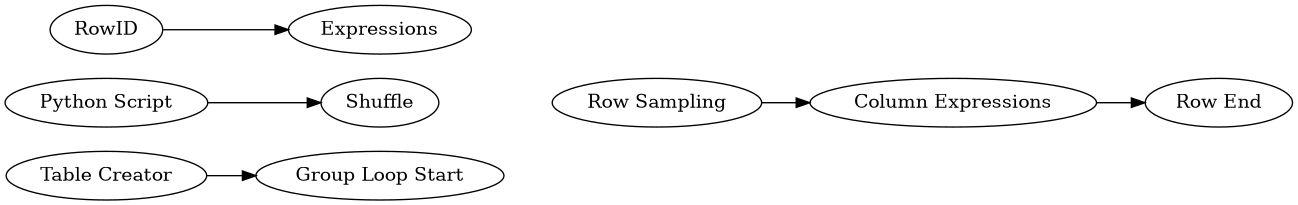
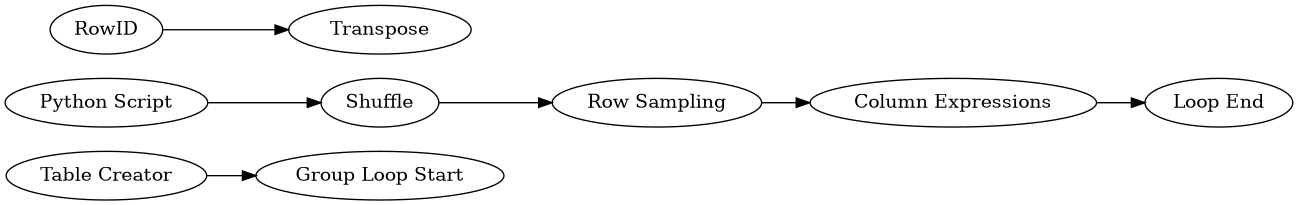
  digraph {
    rankdir=LR
    n1 [label="Table Creator"]
    n2 [label="Group Loop Start"]
    n3 [label="Python Script"]
    n4 [label=Shuffle]
    n5 [label="Row Sampling"]
    n6 [label=RowID]
-   n7 [label=Expressions]
+   n7 [label=Transpose]
    n8 [label="Column Expressions"]
-   n9 [label="Row End"]
+   n9 [label="Loop End"]
    n1 -> n2
    n3 -> n4
+   n4 -> n5
    n5 -> n8
    n6 -> n7
    n8 -> n9
  }
